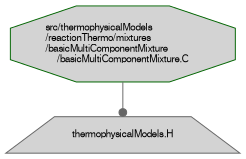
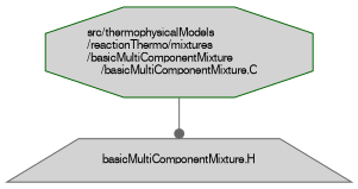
  digraph {
    node [fillcolor=lightgrey fontname=FreeSans fontsize=10 style=filled]
    n1 [color=darkgreen fontcolor=black height=0.2 label="src/thermophysicalModels\l/reactionThermo/mixtures\l/basicMultiComponentMixture\l/basicMultiComponentMixture.C" shape=octagon width=0.4]
-   n2 [color=gray40 height=0.2 label="thermophysicalModels.H" shape=trapezium width=0.4]
+   n2 [color=gray40 height=0.2 label="basicMultiComponentMixture.H" shape=trapezium width=0.4]
    n1 -> n2 [color=gray40 fontname=FreeSans fontsize=10 labelfontname=FreeSans labelfontsize=10 style=solid arrowhead=dot]
  }
